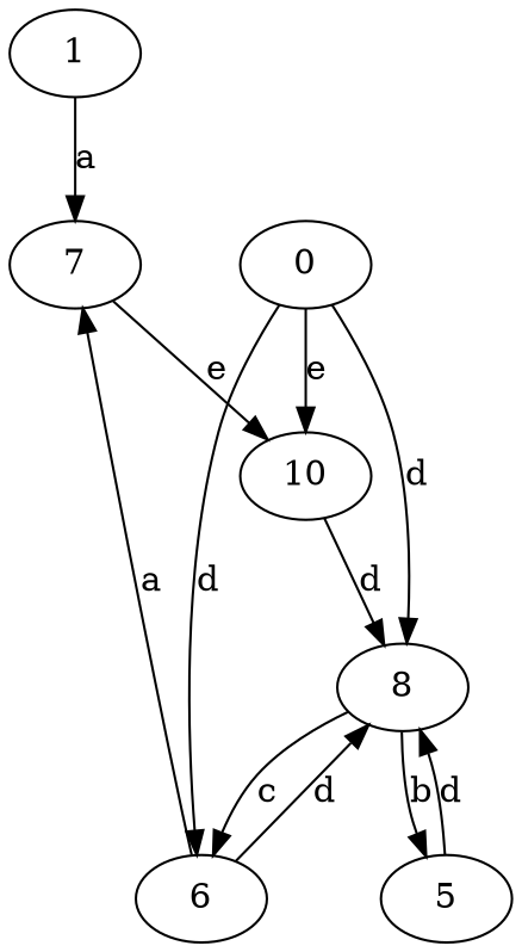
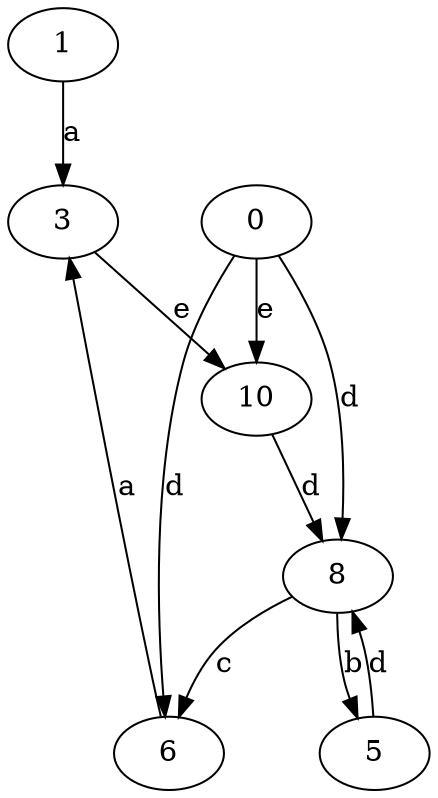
  strict digraph {
    1
-   3 [label=7]
+   3
    10
    8
    0
    6
    5
    1 -> 3 [label=a]
    3 -> 10 [label=e]
    10 -> 8 [label=d]
    8 -> 6 [label=c]
    8 -> 5 [label=b]
    0 -> 10 [label=e]
    0 -> 8 [label=d]
    0 -> 6 [label=d]
    6 -> 3 [label=a]
-   6 -> 8 [label=d]
    5 -> 8 [label=d]
  }
